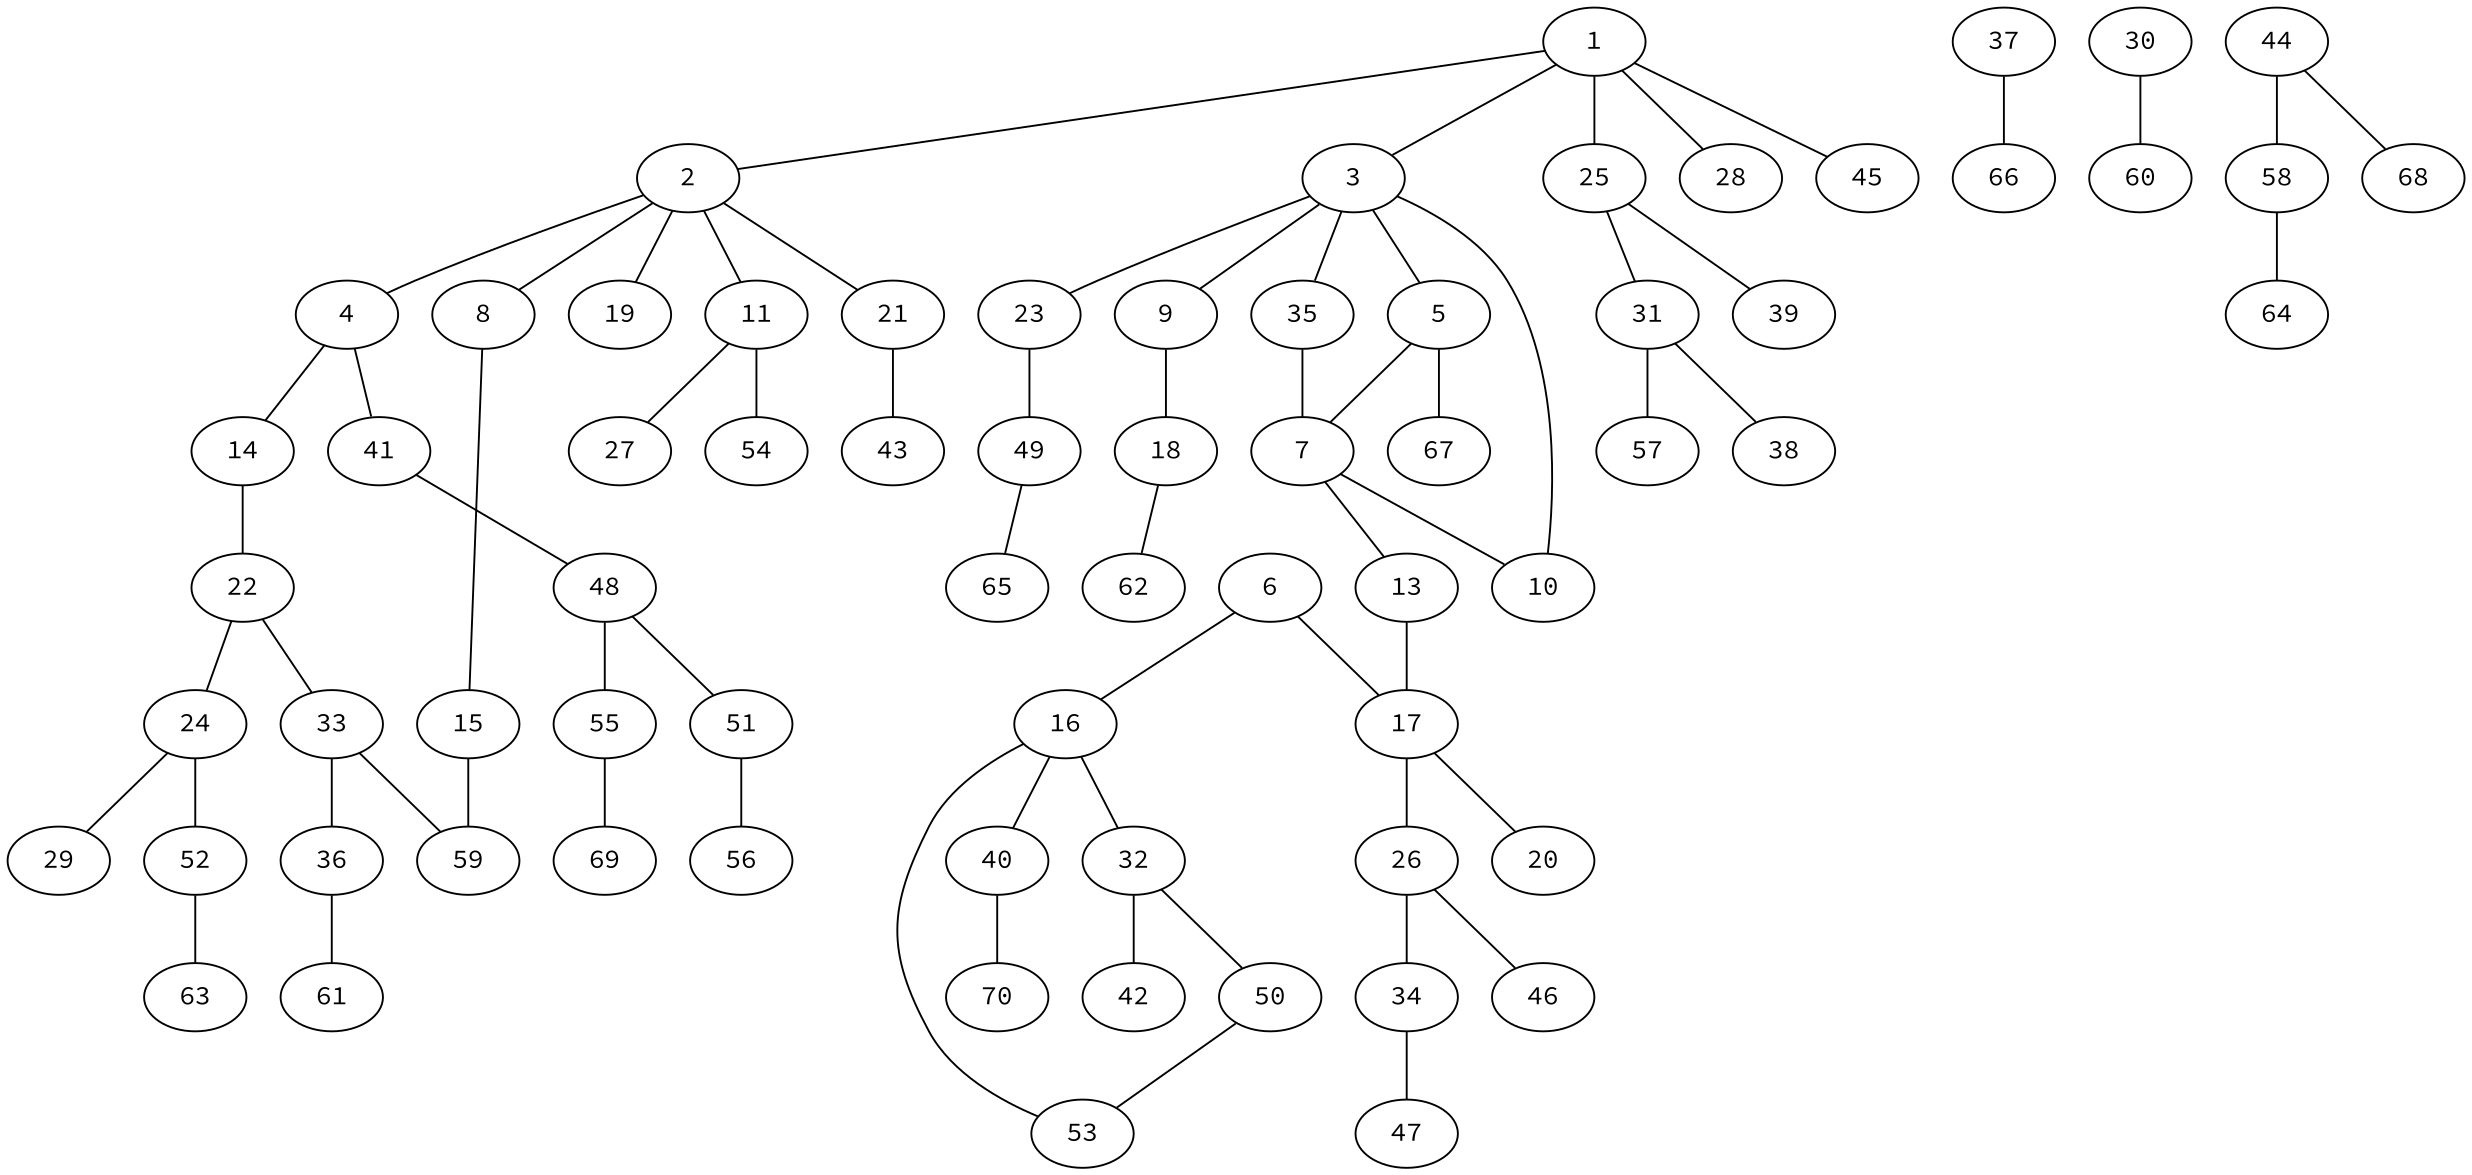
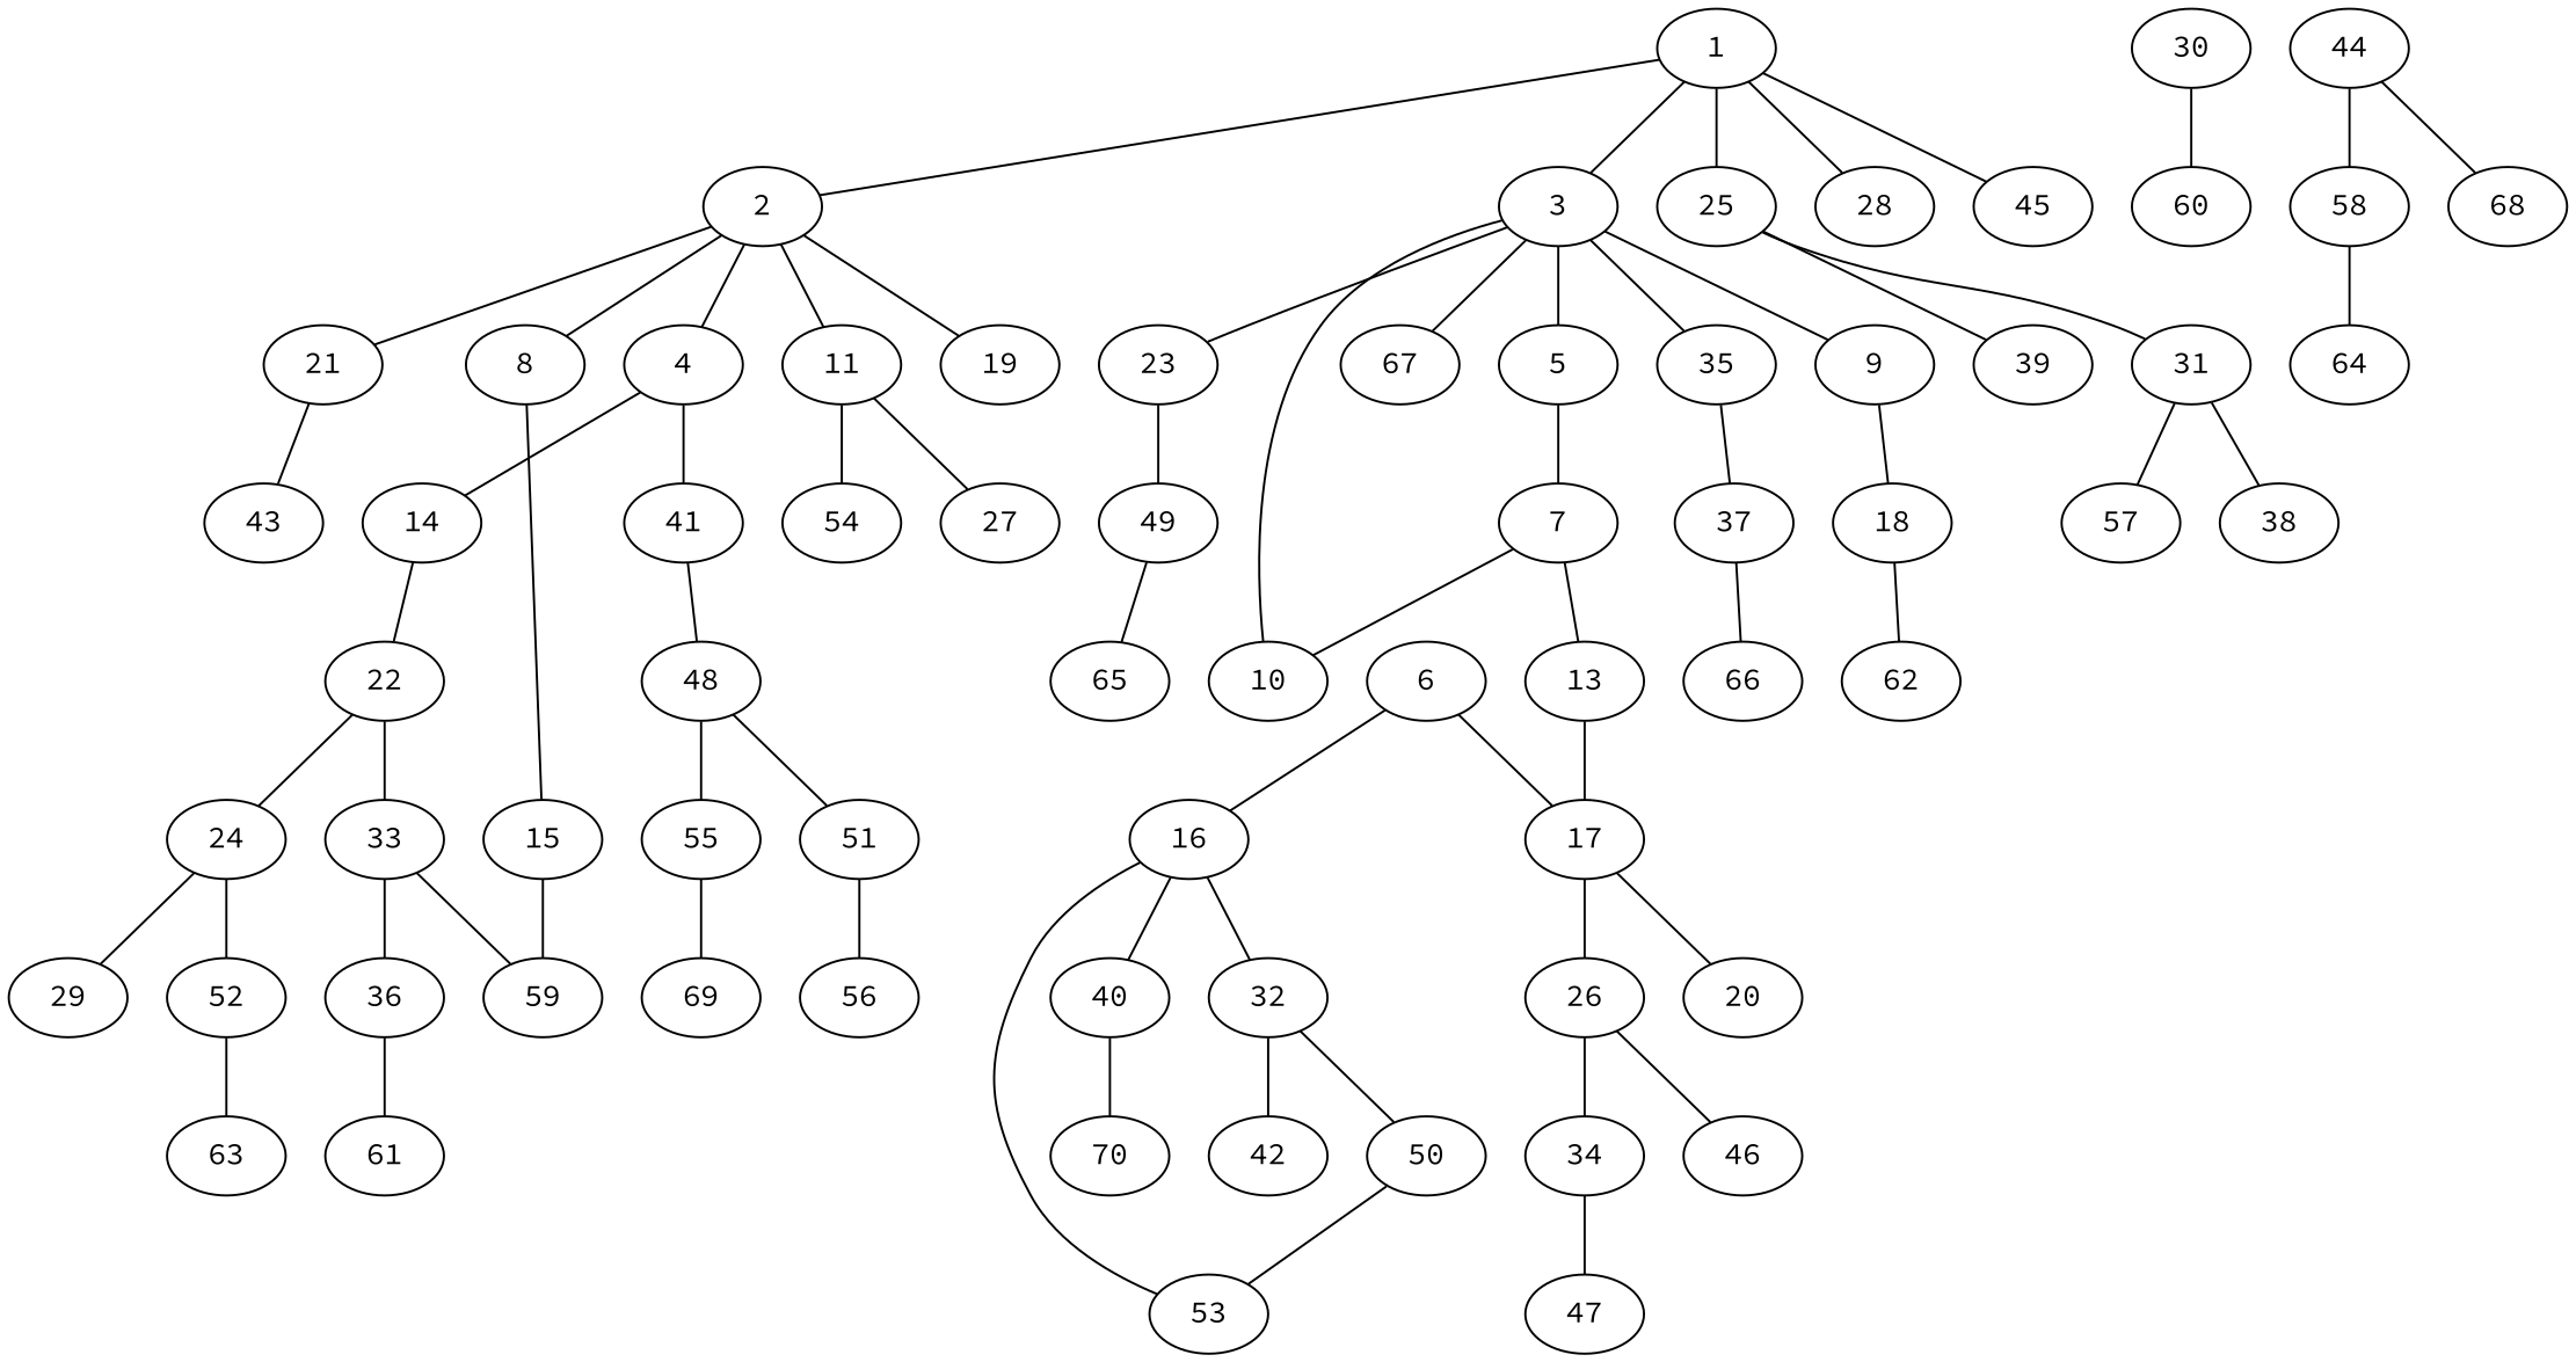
  graph {
    fontname="Source Code Pro"
    node [fontname="Source Code Pro"]
    edge [fontname="Source Code Pro"]
    1
    2
    3
    25
    28
    45
    4
    8
    11
    19
    21
    5
    9
    10
    23
    35
    67
    31
    39
    14
    41
    15
    27
    54
    43
    7
    18
    49
    37
    38
    57
    22
    48
    59
    30
    60
    44
    58
    68
    6
    16
    17
    13
    62
    65
    66
    24
    33
    51
    55
    32
    40
    53
    20
    26
    42
    50
    70
    34
    46
    64
    29
    52
    36
    47
    63
    61
    56
    69
    1 -- 2
    1 -- 3
    1 -- 25
    1 -- 28
    1 -- 45
    2 -- 4
    2 -- 8
    2 -- 11
    2 -- 19
    2 -- 21
    3 -- 5
    3 -- 9
    3 -- 10
    3 -- 23
    3 -- 35
-   5 -- 67
+   3 -- 67
    25 -- 31
    25 -- 39
    4 -- 14
    4 -- 41
    8 -- 15
    11 -- 27
    11 -- 54
    21 -- 43
    5 -- 7
    9 -- 18
    23 -- 49
-   35 -- 7
+   35 -- 37
    31 -- 38
    31 -- 57
    14 -- 22
    41 -- 48
    15 -- 59
    7 -- 10
    7 -- 13
    18 -- 62
    49 -- 65
    37 -- 66
    22 -- 24
    22 -- 33
    48 -- 51
    48 -- 55
    30 -- 60
    44 -- 58
    44 -- 68
    58 -- 64
    6 -- 16
    6 -- 17
    16 -- 32
    16 -- 40
    16 -- 53
    17 -- 20
    17 -- 26
    13 -- 17
    24 -- 29
    24 -- 52
    33 -- 59
    33 -- 36
    51 -- 56
    55 -- 69
    32 -- 42
    32 -- 50
    40 -- 70
    26 -- 34
    26 -- 46
    50 -- 53
    34 -- 47
    52 -- 63
    36 -- 61
  }
